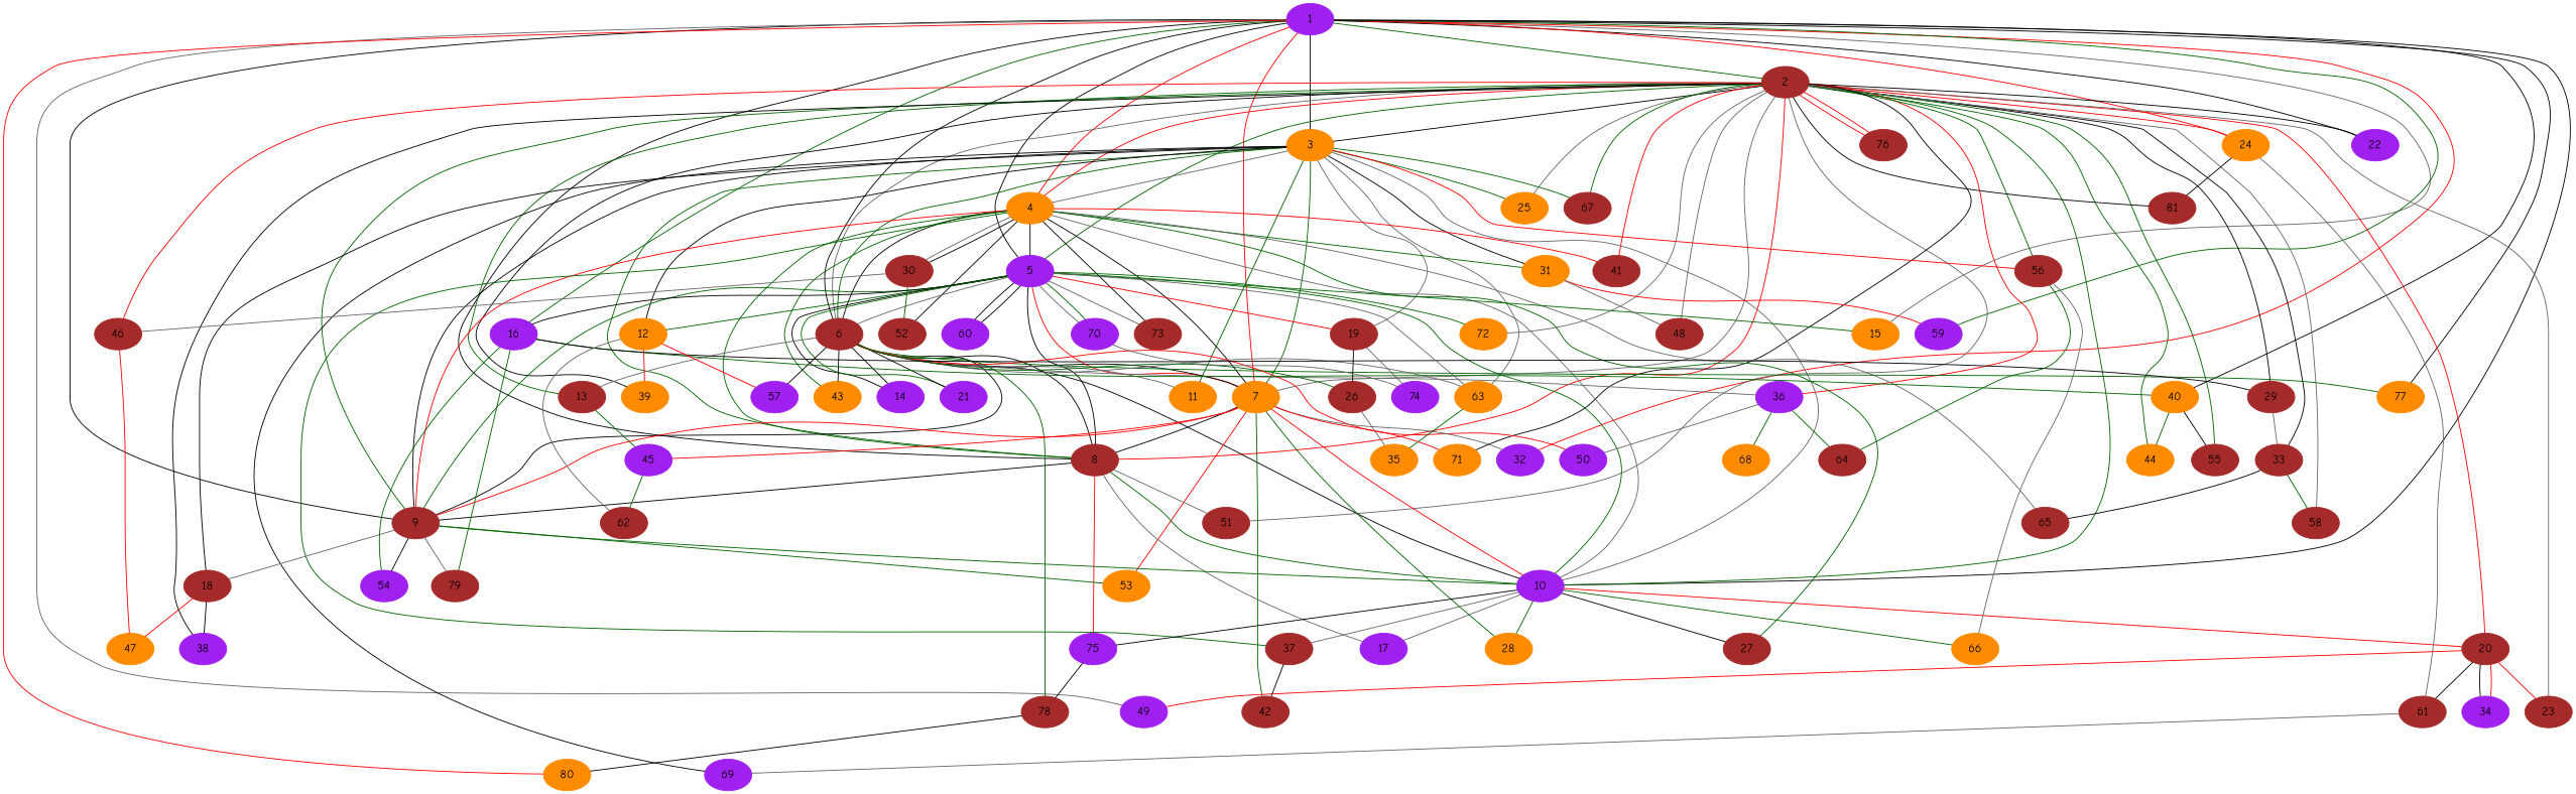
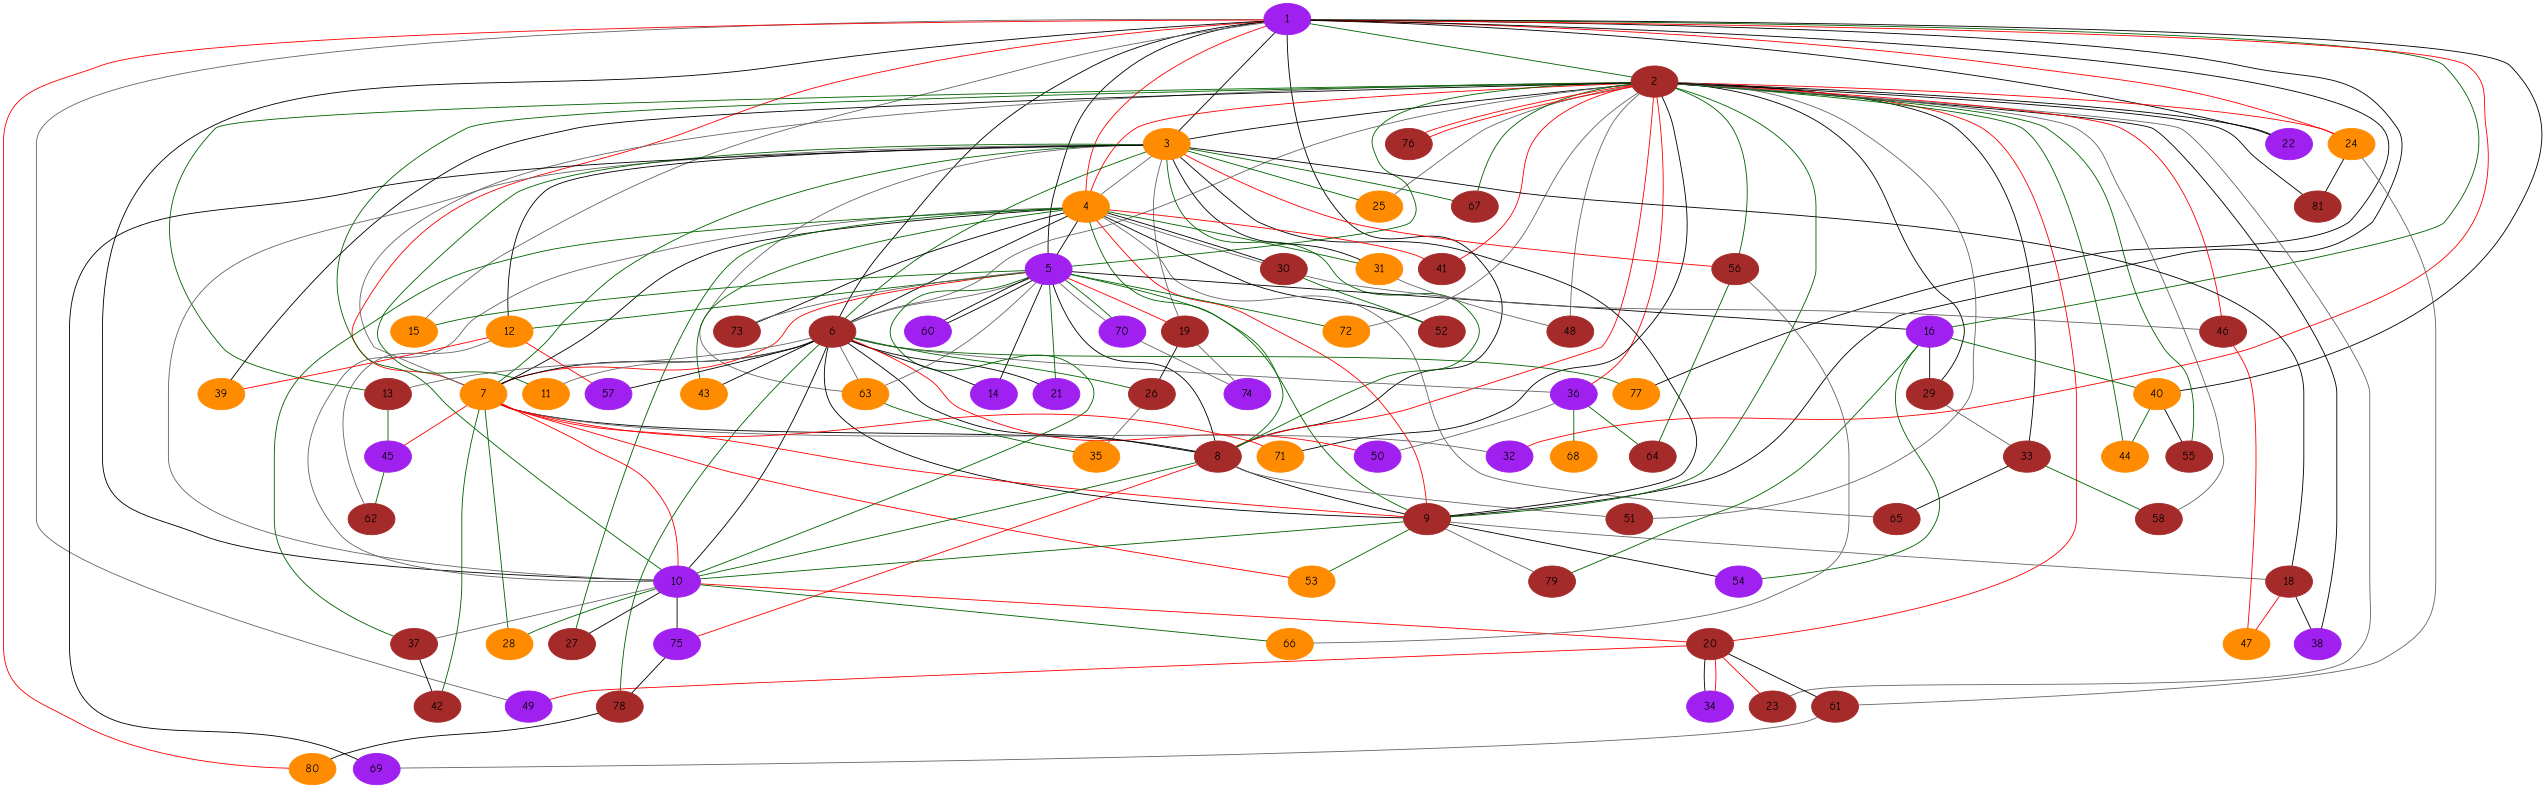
  graph {
    fontname="Comic Neue"
    node [color=brown fontname="Comic Neue" style=filled]
    edge [color=black fontname="Comic Neue"]
    1 [color=purple]
    2
    3 [color=darkorange]
    4 [color=darkorange]
    5 [color=purple]
    6
    7 [color=darkorange]
    8
    9
    10 [color=purple]
    15 [color=darkorange]
    16 [color=purple]
    22 [color=purple]
    24 [color=darkorange]
    32 [color=purple]
    40 [color=darkorange]
    49 [color=purple]
-   59 [color=purple]
    77 [color=darkorange]
    80 [color=darkorange]
    13
    20
    23
    25 [color=darkorange]
    29
    33
    36 [color=purple]
    38 [color=purple]
    39 [color=darkorange]
    41
    44 [color=darkorange]
    46
    48
    51
    55
    56
    58
    67
    71 [color=darkorange]
    72 [color=darkorange]
    76
    81
    11 [color=darkorange]
    12 [color=darkorange]
    18
    19
    31 [color=darkorange]
    63 [color=darkorange]
    69 [color=purple]
    27
    30
    37
    43 [color=darkorange]
    52
    65
    73
    14 [color=purple]
    21 [color=purple]
    60 [color=purple]
    70 [color=purple]
    26
    50 [color=purple]
    57 [color=purple]
    78
    28 [color=darkorange]
    42
    45 [color=purple]
    53 [color=darkorange]
-   17 [color=purple]
    75 [color=purple]
    54 [color=purple]
    79
    66 [color=darkorange]
    61
    34 [color=purple]
    68 [color=darkorange]
    64
    47 [color=darkorange]
    62
    74 [color=purple]
    35 [color=darkorange]
    1 -- 2 [color=darkgreen]
    1 -- 3
    1 -- 4 [color=red]
    1 -- 5
    1 -- 6
    1 -- 7 [color=red]
    1 -- 8
    1 -- 9
    1 -- 10
    1 -- 15 [color=gray40]
    1 -- 16 [color=darkgreen]
    1 -- 22
    1 -- 24 [color=red]
    1 -- 32 [color=red]
    1 -- 40
    1 -- 49 [color=gray40]
-   1 -- 59 [color=darkgreen]
    1 -- 77
    1 -- 80 [color=red]
    2 -- 3
    2 -- 4 [color=red]
    2 -- 5 [color=darkgreen]
    2 -- 6 [color=gray40]
    2 -- 7 [color=gray40]
    2 -- 8 [color=red]
    2 -- 9 [color=darkgreen]
    2 -- 10 [color=darkgreen]
    2 -- 22
    2 -- 24 [color=red]
    2 -- 13 [color=darkgreen]
    2 -- 20 [color=red]
    2 -- 23 [color=gray40]
    2 -- 25 [color=gray40]
    2 -- 29
    2 -- 33
    2 -- 36 [color=red]
    2 -- 38
    2 -- 39
    2 -- 41 [color=red]
    2 -- 44 [color=darkgreen]
    2 -- 46 [color=red]
    2 -- 48 [color=gray40]
    2 -- 51 [color=gray40]
    2 -- 55 [color=darkgreen]
    2 -- 56 [color=darkgreen]
    2 -- 58 [color=gray40]
    2 -- 67 [color=darkgreen]
    2 -- 71
    2 -- 72 [color=gray40]
    2 -- 76 [color=red]
    2 -- 76 [color=red]
    2 -- 81
    3 -- 4 [color=gray40]
    3 -- 6 [color=darkgreen]
    3 -- 7 [color=darkgreen]
    3 -- 8 [color=darkgreen]
    3 -- 9
    3 -- 10 [color=gray40]
    3 -- 25 [color=darkgreen]
    3 -- 56 [color=red]
    3 -- 67 [color=darkgreen]
    3 -- 11 [color=darkgreen]
    3 -- 12
    3 -- 18
    3 -- 19 [color=gray40]
    3 -- 31
    3 -- 63 [color=gray40]
    3 -- 69
    4 -- 5
    4 -- 6
    4 -- 7
    4 -- 8 [color=darkgreen]
    4 -- 9 [color=red]
    4 -- 10 [color=gray40]
    4 -- 41 [color=red]
    4 -- 31 [color=darkgreen]
    4 -- 27 [color=darkgreen]
    4 -- 30 [color=gray40]
    4 -- 30
    4 -- 37 [color=darkgreen]
    4 -- 43 [color=darkgreen]
    4 -- 52
    4 -- 65 [color=gray40]
    4 -- 73
    5 -- 6 [color=gray40]
    5 -- 7 [color=red]
    5 -- 8
    5 -- 9 [color=darkgreen]
    5 -- 10 [color=darkgreen]
    5 -- 15 [color=darkgreen]
    5 -- 16
    5 -- 72 [color=darkgreen]
    5 -- 12 [color=darkgreen]
    5 -- 19 [color=red]
    5 -- 73 [color=gray40]
    5 -- 14
    5 -- 21 [color=darkgreen]
    5 -- 60
    5 -- 60
    5 -- 70 [color=gray40]
    5 -- 70 [color=darkgreen]
    6 -- 7
    6 -- 8
    6 -- 9
    6 -- 10
    6 -- 77 [color=darkgreen]
    6 -- 13 [color=gray40]
    6 -- 36 [color=gray40]
    6 -- 11 [color=gray40]
    6 -- 63 [color=gray40]
    6 -- 43
    6 -- 14
    6 -- 21
    6 -- 26 [color=darkgreen]
    6 -- 50 [color=red]
    6 -- 57
    6 -- 78 [color=darkgreen]
    7 -- 8
    7 -- 9 [color=red]
    7 -- 10 [color=red]
    7 -- 32 [color=gray40]
    7 -- 71 [color=red]
    7 -- 28 [color=darkgreen]
    7 -- 42 [color=darkgreen]
    7 -- 45 [color=red]
    7 -- 53 [color=red]
    8 -- 9
    8 -- 10 [color=darkgreen]
    8 -- 51 [color=gray40]
-   8 -- 17 [color=gray40]
    8 -- 75 [color=red]
    9 -- 10 [color=darkgreen]
    9 -- 18 [color=gray40]
    9 -- 53 [color=darkgreen]
    9 -- 54
    9 -- 79 [color=gray40]
    10 -- 20 [color=red]
    10 -- 27
    10 -- 37 [color=gray40]
    10 -- 28 [color=darkgreen]
-   10 -- 17 [color=gray40]
    10 -- 75
    10 -- 66 [color=darkgreen]
    16 -- 40 [color=darkgreen]
    16 -- 29
    16 -- 54 [color=darkgreen]
    16 -- 79 [color=darkgreen]
    24 -- 81
    24 -- 61 [color=gray40]
    40 -- 44 [color=darkgreen]
    40 -- 55
    13 -- 45 [color=darkgreen]
    20 -- 49 [color=red]
    20 -- 23 [color=red]
    20 -- 61
    20 -- 34
    20 -- 34 [color=red]
    29 -- 33 [color=gray40]
    33 -- 58 [color=darkgreen]
    33 -- 65
    36 -- 50 [color=gray40]
    36 -- 68 [color=darkgreen]
    36 -- 64 [color=darkgreen]
    46 -- 47 [color=red]
    56 -- 66 [color=gray40]
    56 -- 64 [color=darkgreen]
    12 -- 39 [color=red]
    12 -- 57 [color=red]
    12 -- 62 [color=gray40]
    18 -- 38
    18 -- 47 [color=red]
    19 -- 26
    19 -- 74 [color=gray40]
-   31 -- 59 [color=red]
    31 -- 48 [color=gray40]
    63 -- 5 [color=gray40]
    63 -- 35 [color=darkgreen]
    30 -- 46 [color=gray40]
    30 -- 52 [color=darkgreen]
    37 -- 42
    70 -- 74 [color=gray40]
    26 -- 35 [color=gray40]
    78 -- 80
    45 -- 62 [color=darkgreen]
    75 -- 78
    61 -- 69 [color=gray40]
  }
